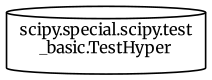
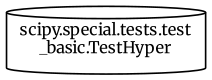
  digraph {
    rankdir=LR
    fontname=Merriweather
-   n1 [color=black fillcolor=white fontname=Merriweather fontsize=10 height=0.2 label="scipy.special.scipy.test\l_basic.TestHyper" shape=cylinder style=filled width=0.4]
+   n1 [color=black fillcolor=white fontname=Merriweather fontsize=10 height=0.2 label="scipy.special.tests.test\l_basic.TestHyper" shape=cylinder style=filled width=0.4]
  }
